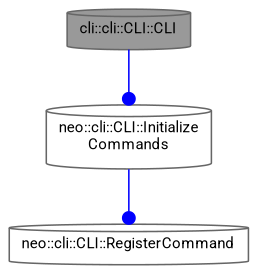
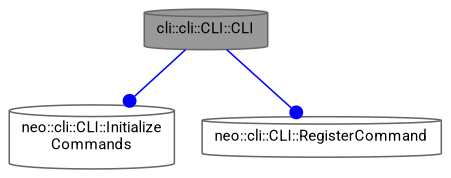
  digraph {
    fontname=Roboto
    rankdir=TB
    node [color=grey40 fillcolor=white fontname=Roboto fontsize=10 shape=cylinder style=filled]
    edge [arrowhead=dot color=blue fontname=Roboto fontsize=10 labelfontname=Helvetica labelfontsize=10 style=solid]
    n1 [color=gray40 fillcolor=grey60 fontcolor=black height=0.2 label="cli::cli::CLI::CLI" width=0.4]
    n2 [height=0.2 label="neo::cli::CLI::Initialize\lCommands" width=0.4]
    n3 [height=0.2 label="neo::cli::CLI::RegisterCommand" width=0.4]
    n1 -> n2
-   n2 -> n3
+   n1 -> n3
  }
